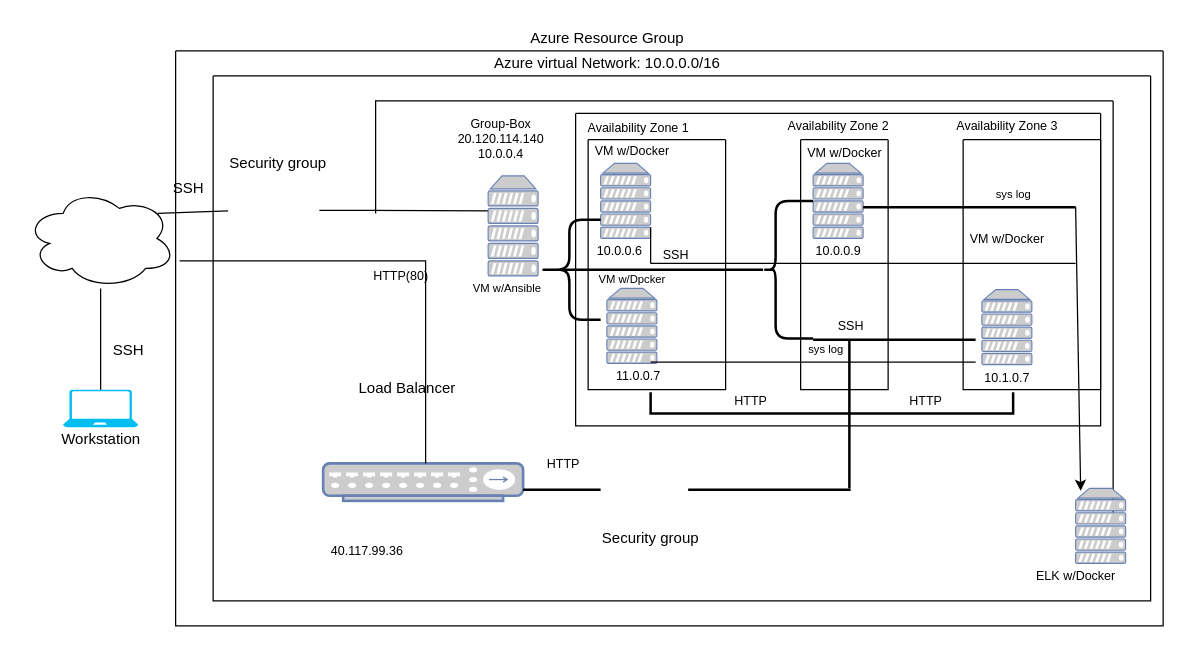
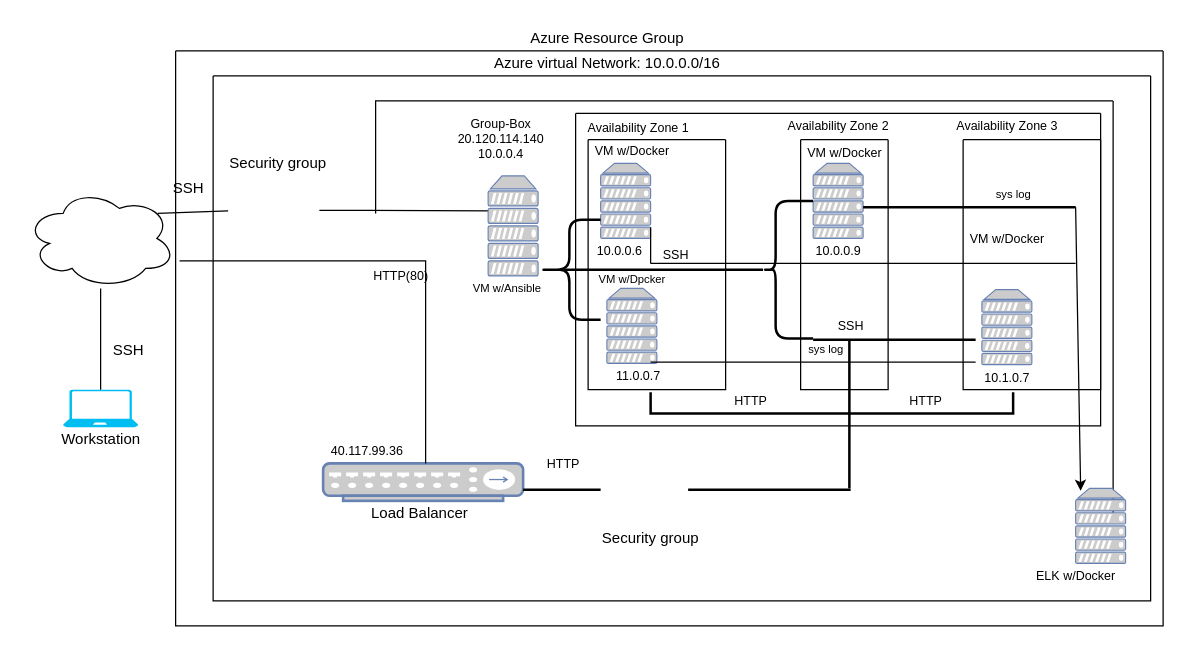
  <mxCell id="0" />
  <mxCell id="1" parent="0" />
  <mxCell id="2" value="" style="ellipse;shape=cloud;whiteSpace=wrap;html=1;" vertex="1" parent="1"><mxGeometry x="20" y="150" width="120" height="80" as="geometry" /></mxCell>
  <mxCell id="3" value="" style="verticalLabelPosition=bottom;html=1;verticalAlign=top;align=center;strokeColor=none;fillColor=#00BEF2;shape=mxgraph.azure.laptop;pointerEvents=1;" vertex="1" parent="1"><mxGeometry x="50" y="311" width="60" height="30" as="geometry" /></mxCell>
  <mxCell id="4" value="" style="endArrow=none;html=1;rounded=0;exitX=0.5;exitY=0;exitDx=0;exitDy=0;exitPerimeter=0;" edge="1" parent="1" source="3"><mxGeometry width="50" height="50" relative="1" as="geometry"><mxPoint x="55" y="290" as="sourcePoint" /><mxPoint x="80" y="230" as="targetPoint" /></mxGeometry></mxCell>
  <mxCell id="5" value="Workstation" style="text;html=1;resizable=0;autosize=1;align=center;verticalAlign=middle;points=[];fillColor=none;strokeColor=none;rounded=0;" vertex="1" parent="1"><mxGeometry x="40" y="341" width="80" height="20" as="geometry" /></mxCell>
  <mxCell id="6" value="" style="swimlane;startSize=0;" vertex="1" parent="1"><mxGeometry x="140" y="40" width="790" height="460" as="geometry" /></mxCell>
  <mxCell id="7" value="" style="swimlane;startSize=0;" vertex="1" parent="6"><mxGeometry x="30" y="20" width="750" height="420" as="geometry" /></mxCell>
  <mxCell id="8" value="" style="shape=image;html=1;verticalAlign=top;verticalLabelPosition=bottom;labelBackgroundColor=#ffffff;imageAspect=0;aspect=fixed;image=https://cdn0.iconfinder.com/data/icons/security-double-color-red-and-black-vol-2/52/fire__wall__firewall__security-128.png" vertex="1" parent="7"><mxGeometry x="12" y="70" width="76" height="76" as="geometry" /></mxCell>
  <mxCell id="9" value="&amp;nbsp;Security group" style="text;html=1;resizable=0;autosize=1;align=center;verticalAlign=middle;points=[];fillColor=none;strokeColor=none;rounded=0;" vertex="1" parent="7"><mxGeometry y="60" width="100" height="20" as="geometry" /></mxCell>
  <mxCell id="10" value="" style="endArrow=none;html=1;rounded=0;entryX=0.05;entryY=0.35;entryDx=0;entryDy=0;entryPerimeter=0;" edge="1" parent="7" target="15"><mxGeometry width="50" height="50" relative="1" as="geometry"><mxPoint x="85" y="107.5" as="sourcePoint" /><mxPoint x="175" y="107.5" as="targetPoint" /><Array as="points"><mxPoint x="125" y="107.5" /></Array></mxGeometry></mxCell>
  <mxCell id="11" value="" style="fontColor=#0066CC;verticalAlign=top;verticalLabelPosition=bottom;labelPosition=center;align=center;html=1;outlineConnect=0;fillColor=#CCCCCC;strokeColor=#6881B3;gradientColor=none;gradientDirection=north;strokeWidth=2;shape=mxgraph.networks.hub;" vertex="1" parent="7"><mxGeometry x="88" y="310" width="160" height="30" as="geometry" /></mxCell>
- <mxCell id="12" value="Load Balancer" style="text;html=1;resizable=0;autosize=1;align=center;verticalAlign=middle;points=[];fillColor=none;strokeColor=none;rounded=0;" vertex="1" parent="7"><mxGeometry x="110" y="240" width="90" height="20" as="geometry" /></mxCell>
+ <mxCell id="12" value="Load Balancer" style="text;html=1;resizable=0;autosize=1;align=center;verticalAlign=middle;points=[];fillColor=none;strokeColor=none;rounded=0;" vertex="1" parent="7"><mxGeometry x="120" y="340" width="90" height="20" as="geometry" /></mxCell>
  <mxCell id="13" value="&lt;font style=&quot;font-size: 10px&quot;&gt;H&lt;/font&gt;&lt;font size=&quot;1&quot;&gt;TTP(80)&lt;/font&gt;" style="text;html=1;resizable=0;autosize=1;align=center;verticalAlign=middle;points=[];fillColor=none;strokeColor=none;rounded=0;" vertex="1" parent="7"><mxGeometry x="120" y="150" width="60" height="20" as="geometry" /></mxCell>
- <mxCell id="14" value="40.117.99.36" style="text;html=1;resizable=0;autosize=1;align=center;verticalAlign=middle;points=[];fillColor=none;strokeColor=none;rounded=0;fontSize=10;" vertex="1" parent="7"><mxGeometry x="88" y="370" width="70" height="20" as="geometry" /></mxCell>
+ <mxCell id="14" value="40.117.99.36" style="text;html=1;resizable=0;autosize=1;align=center;verticalAlign=middle;points=[];fillColor=none;strokeColor=none;rounded=0;fontSize=10;" vertex="1" parent="7"><mxGeometry x="88" y="290" width="70" height="20" as="geometry" /></mxCell>
  <mxCell id="15" value="" style="fontColor=#0066CC;verticalAlign=top;verticalLabelPosition=bottom;labelPosition=center;align=center;html=1;outlineConnect=0;fillColor=#CCCCCC;strokeColor=#6881B3;gradientColor=none;gradientDirection=north;strokeWidth=2;shape=mxgraph.networks.server;fontSize=10;" vertex="1" parent="7"><mxGeometry x="220" y="80" width="40" height="80" as="geometry" /></mxCell>
  <mxCell id="16" value="Group-Box&lt;br&gt;20.120.114.140&lt;br&gt;10.0.0.4" style="text;html=1;resizable=0;autosize=1;align=center;verticalAlign=middle;points=[];fillColor=none;strokeColor=none;rounded=0;fontSize=10;" vertex="1" parent="7"><mxGeometry x="190" y="30" width="80" height="40" as="geometry" /></mxCell>
  <mxCell id="17" value="" style="endArrow=none;html=1;rounded=0;fontSize=10;" edge="1" parent="7"><mxGeometry width="50" height="50" relative="1" as="geometry"><mxPoint x="130" y="110" as="sourcePoint" /><mxPoint x="130" y="20" as="targetPoint" /><Array as="points"><mxPoint x="130" y="20" /><mxPoint x="720" y="20" /></Array></mxGeometry></mxCell>
  <mxCell id="18" value="" style="endArrow=none;html=1;rounded=0;fontSize=10;" edge="1" parent="7"><mxGeometry width="50" height="50" relative="1" as="geometry"><mxPoint x="720" y="30" as="sourcePoint" /><mxPoint x="720" y="20" as="targetPoint" /><Array as="points"><mxPoint x="720" y="350" /></Array></mxGeometry></mxCell>
  <mxCell id="19" value="ELK w/Docker" style="text;html=1;resizable=0;autosize=1;align=center;verticalAlign=middle;points=[];fillColor=none;strokeColor=none;rounded=0;fontSize=10;" vertex="1" parent="7"><mxGeometry x="650" y="390" width="80" height="20" as="geometry" /></mxCell>
  <mxCell id="20" value="" style="shape=image;html=1;verticalAlign=top;verticalLabelPosition=bottom;labelBackgroundColor=#ffffff;imageAspect=0;aspect=fixed;image=https://cdn0.iconfinder.com/data/icons/security-double-color-red-and-black-vol-2/52/fire__wall__firewall__security-128.png" vertex="1" parent="7"><mxGeometry x="310" y="290" width="76" height="76" as="geometry" /></mxCell>
  <mxCell id="21" value="HTTP" style="text;html=1;resizable=0;autosize=1;align=center;verticalAlign=middle;points=[];fillColor=none;strokeColor=none;rounded=0;fontSize=10;" vertex="1" parent="7"><mxGeometry x="260" y="300" width="40" height="20" as="geometry" /></mxCell>
  <mxCell id="22" value="&amp;nbsp;Security group" style="text;html=1;resizable=0;autosize=1;align=center;verticalAlign=middle;points=[];fillColor=none;strokeColor=none;rounded=0;" vertex="1" parent="7"><mxGeometry x="298" y="360" width="100" height="20" as="geometry" /></mxCell>
  <mxCell id="23" value="" style="swimlane;startSize=0;fontSize=10;" vertex="1" parent="7"><mxGeometry x="290" y="30" width="420" height="250" as="geometry" /></mxCell>
  <mxCell id="24" value="Availability Zone 1" style="text;html=1;resizable=0;autosize=1;align=center;verticalAlign=middle;points=[];fillColor=none;strokeColor=none;rounded=0;fontSize=10;" vertex="1" parent="23"><mxGeometry y="1" width="100" height="20" as="geometry" /></mxCell>
  <mxCell id="25" value="" style="swimlane;startSize=0;fontSize=10;" vertex="1" parent="23"><mxGeometry x="10" y="21" width="110" height="200" as="geometry" /></mxCell>
  <mxCell id="26" value="" style="fontColor=#0066CC;verticalAlign=top;verticalLabelPosition=bottom;labelPosition=center;align=center;html=1;outlineConnect=0;fillColor=#CCCCCC;strokeColor=#6881B3;gradientColor=none;gradientDirection=north;strokeWidth=2;shape=mxgraph.networks.server;fontSize=10;" vertex="1" parent="25"><mxGeometry x="10" y="19" width="40" height="60" as="geometry" /></mxCell>
  <mxCell id="27" value="" style="fontColor=#0066CC;verticalAlign=top;verticalLabelPosition=bottom;labelPosition=center;align=center;html=1;outlineConnect=0;fillColor=#CCCCCC;strokeColor=#6881B3;gradientColor=none;gradientDirection=north;strokeWidth=2;shape=mxgraph.networks.server;fontSize=10;" vertex="1" parent="25"><mxGeometry x="15" y="119" width="40" height="60" as="geometry" /></mxCell>
  <mxCell id="28" value="VM w/Docker" style="text;html=1;resizable=0;autosize=1;align=center;verticalAlign=middle;points=[];fillColor=none;strokeColor=none;rounded=0;fontSize=10;" vertex="1" parent="25"><mxGeometry y="-1" width="70" height="20" as="geometry" /></mxCell>
  <mxCell id="29" value="10.0.0.6" style="text;html=1;resizable=0;autosize=1;align=center;verticalAlign=middle;points=[];fillColor=none;strokeColor=none;rounded=0;fontSize=10;" vertex="1" parent="25"><mxGeometry y="79" width="50" height="20" as="geometry" /></mxCell>
  <mxCell id="30" value="11.0.0.7" style="text;html=1;resizable=0;autosize=1;align=center;verticalAlign=middle;points=[];fillColor=none;strokeColor=none;rounded=0;fontSize=10;" vertex="1" parent="25"><mxGeometry x="15" y="179" width="50" height="20" as="geometry" /></mxCell>
  <mxCell id="31" value="" style="line;strokeWidth=2;html=1;fontSize=10;" vertex="1" parent="25"><mxGeometry x="-20" y="99" width="160" height="10" as="geometry" /></mxCell>
  <mxCell id="32" value="VM w/Dpcker" style="text;html=1;resizable=0;autosize=1;align=center;verticalAlign=middle;points=[];fillColor=none;strokeColor=none;rounded=0;fontSize=9;" vertex="1" parent="25"><mxGeometry y="102" width="70" height="20" as="geometry" /></mxCell>
  <mxCell id="33" value="SSH" style="text;html=1;resizable=0;autosize=1;align=center;verticalAlign=middle;points=[];fillColor=none;strokeColor=none;rounded=0;fontSize=10;" vertex="1" parent="25"><mxGeometry x="50" y="82" width="40" height="20" as="geometry" /></mxCell>
  <mxCell id="34" value="" style="line;strokeWidth=1;direction=south;html=1;perimeter=backbonePerimeter;points=[];outlineConnect=0;fontSize=9;" vertex="1" parent="25"><mxGeometry x="45" y="70" width="10" height="29" as="geometry" /></mxCell>
  <mxCell id="35" value="" style="swimlane;startSize=0;fontSize=10;" vertex="1" parent="23"><mxGeometry x="180" y="21" width="70" height="200" as="geometry" /></mxCell>
  <mxCell id="36" value="" style="fontColor=#0066CC;verticalAlign=top;verticalLabelPosition=bottom;labelPosition=center;align=center;html=1;outlineConnect=0;fillColor=#CCCCCC;strokeColor=#6881B3;gradientColor=none;gradientDirection=north;strokeWidth=2;shape=mxgraph.networks.server;fontSize=10;" vertex="1" parent="35"><mxGeometry x="10" y="19" width="40" height="60" as="geometry" /></mxCell>
  <mxCell id="37" value="VM w/Docker" style="text;html=1;resizable=0;autosize=1;align=center;verticalAlign=middle;points=[];fillColor=none;strokeColor=none;rounded=0;fontSize=10;" vertex="1" parent="35"><mxGeometry width="70" height="20" as="geometry" /></mxCell>
  <mxCell id="38" value="10.0.0.9" style="text;html=1;resizable=0;autosize=1;align=center;verticalAlign=middle;points=[];fillColor=none;strokeColor=none;rounded=0;fontSize=10;" vertex="1" parent="35"><mxGeometry x="5" y="79" width="50" height="20" as="geometry" /></mxCell>
  <mxCell id="39" value="SSH" style="text;html=1;resizable=0;autosize=1;align=center;verticalAlign=middle;points=[];fillColor=none;strokeColor=none;rounded=0;fontSize=10;" vertex="1" parent="35"><mxGeometry x="20" y="139" width="40" height="20" as="geometry" /></mxCell>
  <mxCell id="40" value="" style="swimlane;startSize=0;fontSize=10;" vertex="1" parent="23"><mxGeometry x="310" y="21" width="110" height="200" as="geometry" /></mxCell>
  <mxCell id="41" value="" style="fontColor=#0066CC;verticalAlign=top;verticalLabelPosition=bottom;labelPosition=center;align=center;html=1;outlineConnect=0;fillColor=#CCCCCC;strokeColor=#6881B3;gradientColor=none;gradientDirection=north;strokeWidth=2;shape=mxgraph.networks.server;fontSize=10;" vertex="1" parent="40"><mxGeometry x="15" y="120" width="40" height="60" as="geometry" /></mxCell>
  <mxCell id="42" value="VM w/Docker" style="text;html=1;resizable=0;autosize=1;align=center;verticalAlign=middle;points=[];fillColor=none;strokeColor=none;rounded=0;fontSize=10;" vertex="1" parent="40"><mxGeometry y="69" width="70" height="20" as="geometry" /></mxCell>
  <mxCell id="43" value="10.1.0.7" style="text;html=1;resizable=0;autosize=1;align=center;verticalAlign=middle;points=[];fillColor=none;strokeColor=none;rounded=0;fontSize=10;" vertex="1" parent="40"><mxGeometry x="10" y="180" width="50" height="20" as="geometry" /></mxCell>
  <mxCell id="44" value="" style="line;strokeWidth=2;html=1;fontSize=10;" vertex="1" parent="40"><mxGeometry x="-120" y="155" width="130" height="10" as="geometry" /></mxCell>
  <mxCell id="45" value="" style="line;strokeWidth=2;html=1;fontSize=10;" vertex="1" parent="40"><mxGeometry x="-80" y="49" width="170" height="10" as="geometry" /></mxCell>
  <mxCell id="46" value="" style="line;strokeWidth=1;html=1;perimeter=backbonePerimeter;points=[];outlineConnect=0;fontSize=9;" vertex="1" parent="40"><mxGeometry x="-250" y="94" width="340" height="10" as="geometry" /></mxCell>
  <mxCell id="47" value="&lt;font style=&quot;font-size: 9px&quot;&gt;sys log&lt;/font&gt;" style="text;html=1;resizable=0;autosize=1;align=center;verticalAlign=middle;points=[];fillColor=none;strokeColor=none;rounded=0;fontSize=5;" vertex="1" parent="40"><mxGeometry x="20" y="39" width="40" height="10" as="geometry" /></mxCell>
  <mxCell id="48" value="Availability Zone 2" style="text;html=1;resizable=0;autosize=1;align=center;verticalAlign=middle;points=[];fillColor=none;strokeColor=none;rounded=0;fontSize=10;" vertex="1" parent="23"><mxGeometry x="160" width="100" height="20" as="geometry" /></mxCell>
  <mxCell id="49" value="Availability Zone 3" style="text;html=1;resizable=0;autosize=1;align=center;verticalAlign=middle;points=[];fillColor=none;strokeColor=none;rounded=0;fontSize=10;" vertex="1" parent="23"><mxGeometry x="295" width="100" height="20" as="geometry" /></mxCell>
  <mxCell id="50" value="" style="shape=curlyBracket;whiteSpace=wrap;html=1;rounded=1;fontSize=10;strokeWidth=2;size=0.25;" vertex="1" parent="23"><mxGeometry x="150" y="70" width="40" height="110" as="geometry" /></mxCell>
  <mxCell id="51" value="" style="line;strokeWidth=1;html=1;perimeter=backbonePerimeter;points=[];outlineConnect=0;fontSize=4;" vertex="1" parent="23"><mxGeometry x="60" y="194" width="260" height="10" as="geometry" /></mxCell>
  <mxCell id="52" value="&lt;font style=&quot;font-size: 9px&quot;&gt;sys log&lt;/font&gt;" style="text;html=1;resizable=0;autosize=1;align=center;verticalAlign=middle;points=[];fillColor=none;strokeColor=none;rounded=0;fontSize=5;" vertex="1" parent="23"><mxGeometry x="180" y="184" width="40" height="10" as="geometry" /></mxCell>
  <mxCell id="53" value="" style="shape=curlyBracket;whiteSpace=wrap;html=1;rounded=1;fontSize=10;strokeWidth=2;size=0.5;" vertex="1" parent="7"><mxGeometry x="260" y="115" width="50" height="80" as="geometry" /></mxCell>
  <mxCell id="54" value="" style="endArrow=classic;html=1;rounded=0;fontSize=10;entryX=0.962;entryY=1.016;entryDx=0;entryDy=0;entryPerimeter=0;exitX=1;exitY=0.5;exitDx=0;exitDy=0;exitPerimeter=0;" edge="1" parent="7" source="45"><mxGeometry width="50" height="50" relative="1" as="geometry"><mxPoint x="690" y="153" as="sourcePoint" /><mxPoint x="694.04" y="332" as="targetPoint" /></mxGeometry></mxCell>
  <mxCell id="55" value="HTTP" style="text;html=1;resizable=0;autosize=1;align=center;verticalAlign=middle;points=[];fillColor=none;strokeColor=none;rounded=0;fontSize=10;" vertex="1" parent="7"><mxGeometry x="410" y="250" width="40" height="20" as="geometry" /></mxCell>
  <mxCell id="56" value="" style="shape=partialRectangle;whiteSpace=wrap;html=1;bottom=1;right=1;left=1;top=0;fillColor=none;routingCenterX=-0.5;fontSize=10;strokeWidth=2;" vertex="1" parent="7"><mxGeometry x="350" y="254" width="290" height="16" as="geometry" /></mxCell>
  <mxCell id="57" value="HTTP" style="text;html=1;resizable=0;autosize=1;align=center;verticalAlign=middle;points=[];fillColor=none;strokeColor=none;rounded=0;fontSize=10;" vertex="1" parent="7"><mxGeometry x="550" y="250" width="40" height="20" as="geometry" /></mxCell>
  <mxCell id="58" value="" style="line;strokeWidth=2;html=1;fontSize=10;" vertex="1" parent="7"><mxGeometry x="380" y="326" width="130" height="10" as="geometry" /></mxCell>
  <mxCell id="59" value="" style="line;strokeWidth=2;direction=south;html=1;perimeter=backbonePerimeter;points=[];outlineConnect=0;fontSize=10;" vertex="1" parent="7"><mxGeometry x="504" y="212" width="10" height="118" as="geometry" /></mxCell>
  <mxCell id="60" value="VM w/Ansible" style="text;html=1;resizable=0;autosize=1;align=center;verticalAlign=middle;points=[];fillColor=none;strokeColor=none;rounded=0;fontSize=9;" vertex="1" parent="7"><mxGeometry x="200" y="160" width="70" height="20" as="geometry" /></mxCell>
  <mxCell id="61" value="" style="line;strokeWidth=2;html=1;fontSize=9;" vertex="1" parent="7"><mxGeometry x="248" y="326" width="62" height="10" as="geometry" /></mxCell>
  <mxCell id="62" value="Azure virtual Network: 10.0.0.0/16" style="text;html=1;resizable=0;autosize=1;align=center;verticalAlign=middle;points=[];fillColor=none;strokeColor=none;rounded=0;" vertex="1" parent="6"><mxGeometry x="245" width="200" height="20" as="geometry" /></mxCell>
  <mxCell id="63" value="SSH" style="text;html=1;resizable=0;autosize=1;align=center;verticalAlign=middle;points=[];fillColor=none;strokeColor=none;rounded=0;" vertex="1" parent="6"><mxGeometry x="-10" y="100" width="40" height="20" as="geometry" /></mxCell>
  <mxCell id="64" value="" style="endArrow=none;html=1;rounded=0;exitX=0.004;exitY=0.365;exitDx=0;exitDy=0;exitPerimeter=0;" edge="1" parent="6" source="6"><mxGeometry width="50" height="50" relative="1" as="geometry"><mxPoint x="50" y="166" as="sourcePoint" /><mxPoint x="200" y="168" as="targetPoint" /><Array as="points"><mxPoint x="200" y="168" /><mxPoint x="200" y="330" /></Array></mxGeometry></mxCell>
  <mxCell id="65" value="Azure Resource Group" style="text;html=1;resizable=0;autosize=1;align=center;verticalAlign=middle;points=[];fillColor=none;strokeColor=none;rounded=0;" vertex="1" parent="1"><mxGeometry x="415" y="20" width="140" height="20" as="geometry" /></mxCell>
  <mxCell id="66" value="" style="endArrow=none;html=1;rounded=0;entryX=0;entryY=0.5;entryDx=0;entryDy=0;exitX=0.88;exitY=0.25;exitDx=0;exitDy=0;exitPerimeter=0;" edge="1" parent="1" source="2" target="8"><mxGeometry width="50" height="50" relative="1" as="geometry"><mxPoint x="135" y="210" as="sourcePoint" /><mxPoint x="185" y="160" as="targetPoint" /></mxGeometry></mxCell>
  <mxCell id="67" value="" style="fontColor=#0066CC;verticalAlign=top;verticalLabelPosition=bottom;labelPosition=center;align=center;html=1;outlineConnect=0;fillColor=#CCCCCC;strokeColor=#6881B3;gradientColor=none;gradientDirection=north;strokeWidth=2;shape=mxgraph.networks.server;fontSize=10;" vertex="1" parent="1"><mxGeometry x="860" y="390" width="40" height="60" as="geometry" /></mxCell>
  <mxCell id="68" value="SSH" style="text;html=1;resizable=0;autosize=1;align=center;verticalAlign=middle;points=[];fillColor=none;strokeColor=none;rounded=0;" vertex="1" parent="1"><mxGeometry x="82" y="270" width="40" height="20" as="geometry" /></mxCell>
